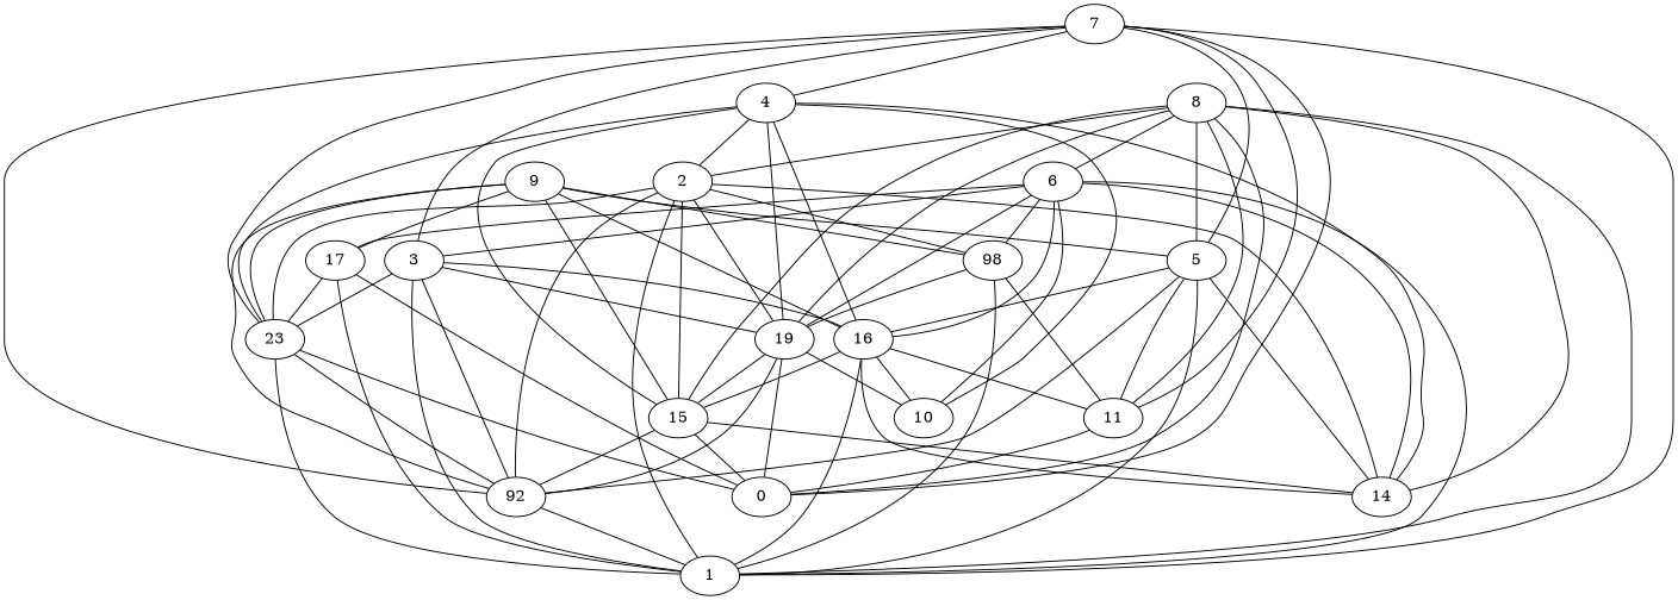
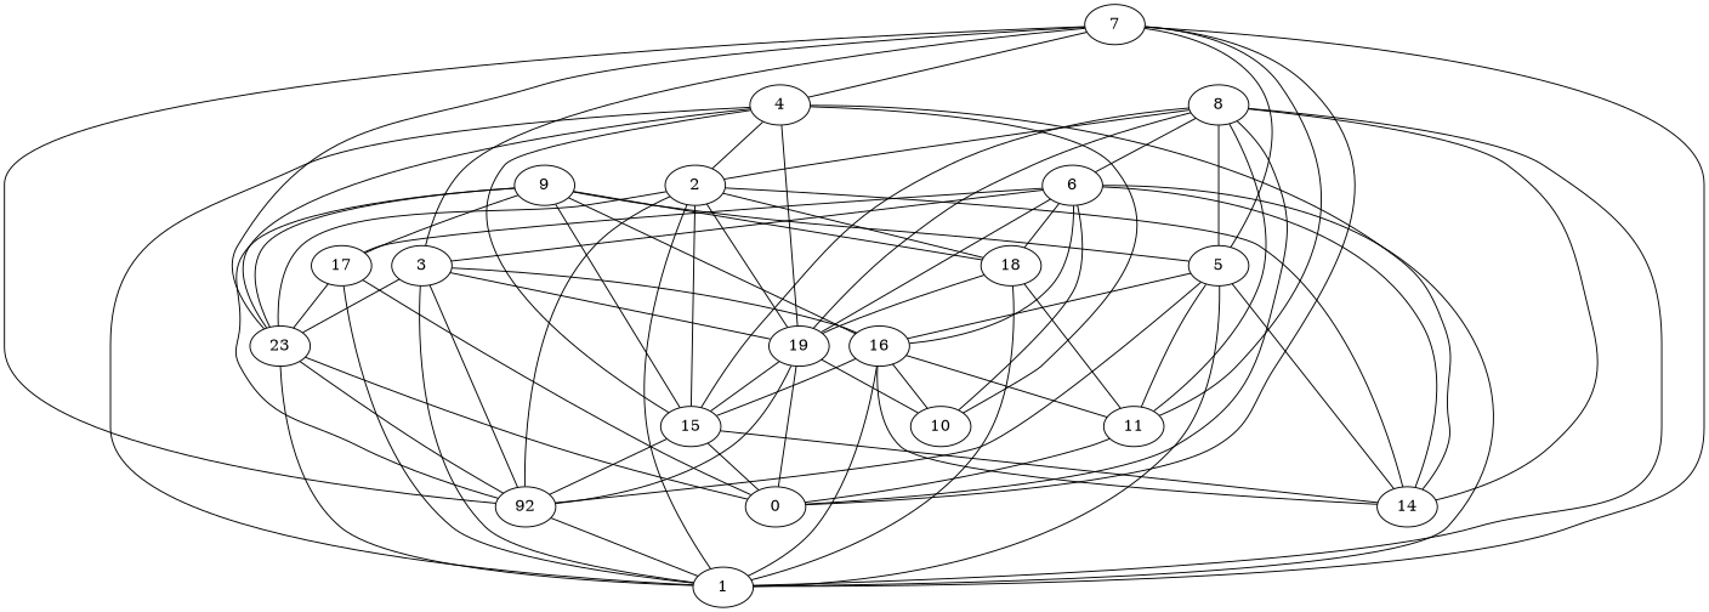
  digraph {
    edge [color=black dir=none]
    n1 [label=92]
    1
    15
    14
    0
    11
    2
    19
    n9 [label=23]
-   18 [label=98]
+   18
    6
    16
    10
    17
    3
    5
    7
    4
    8
    9
    subgraph sub_1 {
      n1
      1
      15
      14
      0
      11
      2
      19
      n9
      18
      6
      16
      10
      17
      3
      5
      7
      4
      8
      9
    }
    n1 -> 1
    15 -> n1
    15 -> 14
    15 -> 0
    11 -> 0
    2 -> n1
    2 -> 1
    2 -> 15
    2 -> 14
    2 -> 19
    2 -> n9
    2 -> 18
    19 -> n1
    19 -> 15
    19 -> 0
    19 -> 10
    n9 -> n1
    n9 -> 1
    n9 -> 0
    18 -> 1
    18 -> 11
    18 -> 19
    6 -> 1
    6 -> 14
    6 -> 19
    6 -> 18
    6 -> 16
    6 -> 10
    6 -> 17
    6 -> 3
    16 -> 1
    16 -> 15
    16 -> 14
    16 -> 11
    16 -> 10
    17 -> 1
    17 -> 0
    17 -> n9
    3 -> n1
    3 -> 1
    3 -> 19
    3 -> n9
    3 -> 16
    5 -> n1
    5 -> 1
    5 -> 14
    5 -> 11
    5 -> 16
    7 -> n1
    7 -> 1
    7 -> 0
    7 -> 11
    7 -> n9
    7 -> 3
    7 -> 5
    7 -> 4
-   4 -> 16
+   4 -> 1
    4 -> 15
    4 -> 14
    4 -> 2
    4 -> 19
    4 -> n9
    4 -> 10
    8 -> 1
    8 -> 15
    8 -> 14
    8 -> 0
    8 -> 11
    8 -> 2
    8 -> 19
    8 -> 6
    8 -> 5
    9 -> n1
    9 -> 15
    9 -> n9
    9 -> 18
    9 -> 16
    9 -> 17
    9 -> 5
  }
